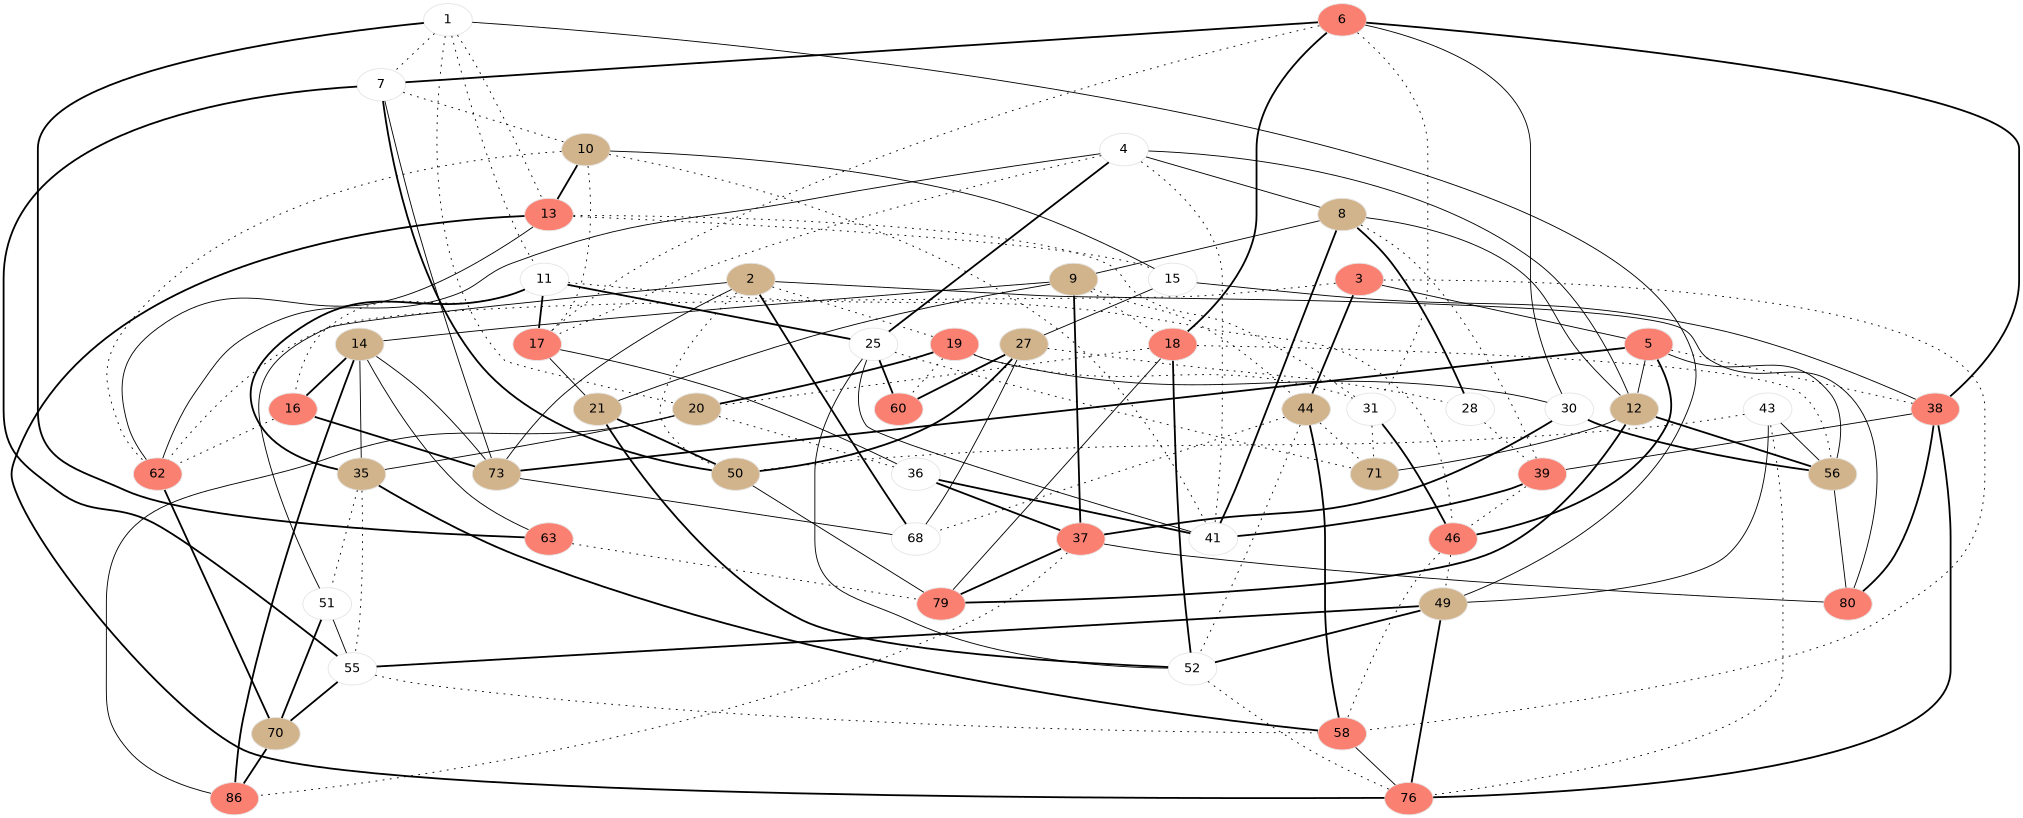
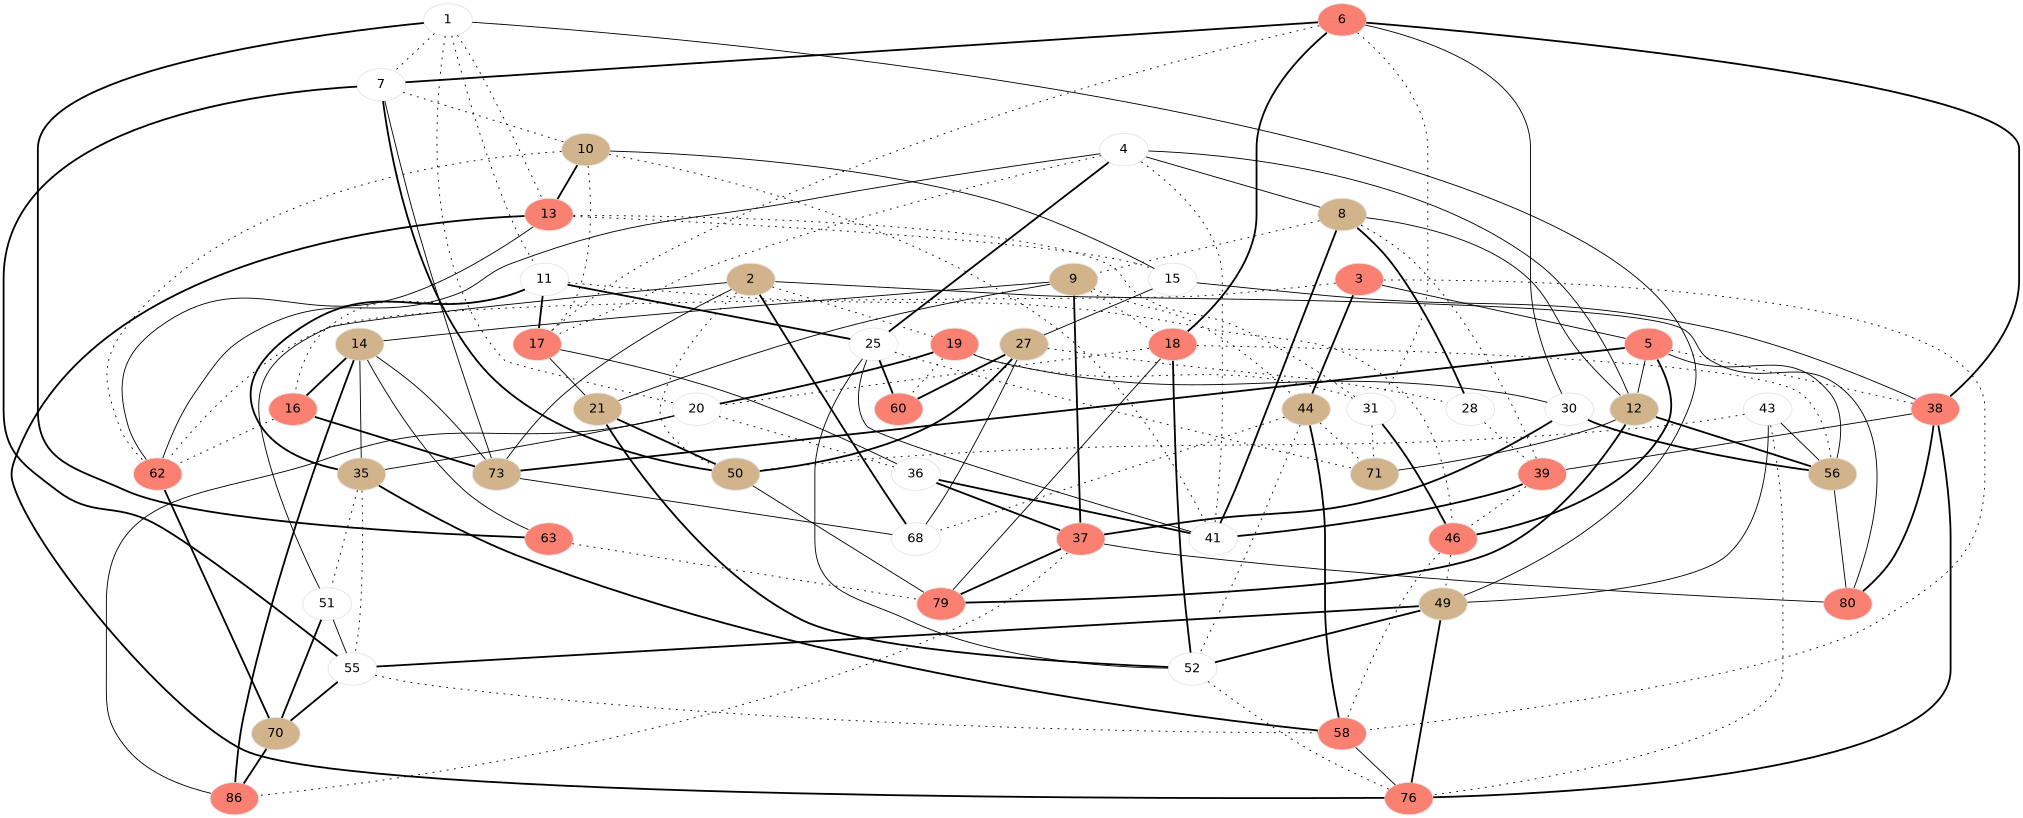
  graph {
    fontname="DejaVu Sans"
    node [color=gray90 fillcolor=salmon fontname="DejaVu Sans" style=filled]
    edge [fontname="DejaVu Sans" style=bold]
    1 [fillcolor=white super="+54"]
    7 [fillcolor=white super="+84"]
    11 [fillcolor=white super="+47"]
    13 [super="+33"]
-   20 [fillcolor=tan super="+23"]
+   20 [fillcolor=white super="+23"]
    49 [fillcolor=tan super="+66"]
    63
    50 [fillcolor=tan super="+78"]
    n9 [fillcolor=tan label=73 super="+72"]
    10 [fillcolor=tan super="+48"]
    55 [fillcolor=white super="+83"]
    17 [super="+65"]
    25 [fillcolor=white super="+88"]
    46 [super="+89"]
    16
    35 [fillcolor=tan super="+74"]
    62 [super="+82"]
    31 [fillcolor=white super="+61"]
    15 [fillcolor=white]
    76 [super="+85"]
    86
    36 [fillcolor=white]
    52 [fillcolor=white super="+69"]
    79 [super="+81"]
    2 [fillcolor=tan super="+24"]
    19 [super="+57"]
    51 [fillcolor=white]
    68 [fillcolor=white]
    80
    30 [fillcolor=white]
    60
    70 [fillcolor=tan]
    5 [super="+22"]
    12 [fillcolor=tan super="+64"]
    38 [super="+59"]
    56 [fillcolor=tan super="+73"]
    3
    44 [fillcolor=tan super="+90"]
    58 [super="+67"]
    71 [fillcolor=tan]
    4 [fillcolor=white super="+26"]
    8 [fillcolor=tan super="+42"]
    41 [fillcolor=white super="+75"]
    9 [fillcolor=tan super="+29"]
    28 [fillcolor=white]
    39 [super="+40"]
    21 [fillcolor=tan]
    6 [super="+32"]
    18 [super="+87"]
    37 [super="+77"]
    14 [fillcolor=tan super="+34"]
    27 [fillcolor=tan super="+45"]
    43 [fillcolor=white]
    1 -- 7 [style=dotted]
    1 -- 11 [style=dotted]
    1 -- 13 [style=dotted]
    1 -- 20 [style=dotted]
    1 -- 49 [style=solid]
    1 -- 63
    7 -- 50
    7 -- n9 [style=solid]
    7 -- 10 [style=dotted]
    7 -- 55
    11 -- 17
    11 -- 25
    11 -- 46 [style=dotted]
    11 -- 16 [style=dotted]
    11 -- 35
    13 -- 62 [style=solid]
    13 -- 31 [style=dotted]
    13 -- 15 [style=dotted]
    13 -- 76
    20 -- 35 [style=solid]
    20 -- 86 [style=solid]
    20 -- 36 [style=dotted]
    49 -- 55
    49 -- 76
    49 -- 52
    63 -- 79 [style=dotted weight=2]
    50 -- 79 [style=solid]
    n9 -- 68 [style=solid]
    10 -- 13
    10 -- 17 [style=dotted]
    10 -- 62 [style=dotted]
    10 -- 15 [style=solid]
    10 -- 41 [style=dotted]
    55 -- 70
    55 -- 58 [style=dotted]
    17 -- 36 [style=solid]
    17 -- 21 [style=solid]
    25 -- 52 [style=solid]
    25 -- 60
    25 -- 71 [style=dotted]
    25 -- 41 [style=solid]
    46 -- 49 [style=dotted]
    46 -- 58 [style=dotted]
    16 -- n9
    16 -- 62 [style=dotted]
    35 -- 55 [style=dotted]
    35 -- 51 [style=dotted]
    35 -- 58
    62 -- 70
    31 -- 46
    31 -- 71 [style=dotted]
    15 -- 38 [style=solid]
    15 -- 27 [style=solid]
    36 -- 41
    36 -- 37
    52 -- 76 [style=dotted]
    2 -- 50 [style=dotted]
    2 -- n9 [style=solid]
    2 -- 19 [style=dotted]
    2 -- 51 [style=solid]
    2 -- 68
    2 -- 80 [style=solid]
    19 -- 20
    19 -- 31 [style=dotted weight=2]
    19 -- 30 [style=solid]
    19 -- 60 [style=dotted]
    51 -- 55 [style=solid]
    51 -- 70
    30 -- 56
    30 -- 37
    70 -- 86
    5 -- n9
    5 -- 46
    5 -- 12 [style=solid]
    5 -- 38 [style=dotted]
    5 -- 56 [style=solid]
    12 -- 79
    12 -- 56
    12 -- 71 [style=solid]
    38 -- 76
    38 -- 80
    38 -- 39 [style=solid]
    56 -- 80 [style=solid]
    3 -- 62 [style=dotted]
    3 -- 5 [style=solid]
    3 -- 44
    3 -- 58 [style=dotted]
    44 -- 52 [style=dotted]
    44 -- 68 [style=dotted]
    44 -- 58
    44 -- 71 [style=dotted]
    58 -- 76 [style=solid]
    4 -- 17 [style=dotted]
    4 -- 25
    4 -- 62 [style=solid]
    4 -- 12 [style=solid]
    4 -- 8 [style=solid]
    4 -- 41 [style=dotted]
    8 -- 12 [style=solid]
    8 -- 41
-   8 -- 9 [style=solid]
+   8 -- 9 [style=dotted]
    8 -- 28
    8 -- 39 [style=dotted]
    9 -- 44 [style=dotted]
    9 -- 21 [style=solid]
    9 -- 18 [style=dotted]
    9 -- 37
    9 -- 14 [style=solid]
    28 -- 39 [style=dotted weight=2]
    39 -- 46 [style=dotted]
    39 -- 41
    21 -- 50
    21 -- 52
    6 -- 7
    6 -- 17 [style=dotted]
    6 -- 31 [style=dotted]
    6 -- 30 [style=solid]
    6 -- 38
    6 -- 18
    18 -- 20 [style=dotted]
    18 -- 52
    18 -- 79 [style=solid]
    18 -- 56 [style=dotted]
    37 -- 86 [style=dotted]
    37 -- 79
    37 -- 80 [style=solid]
    14 -- 63 [style=solid]
    14 -- n9 [style=solid]
    14 -- 16
    14 -- 35 [style=solid]
    14 -- 86
    27 -- 50
    27 -- 68 [style=solid]
    27 -- 60 [weight=2]
    27 -- 28 [style=dotted]
    43 -- 49 [style=solid]
    43 -- 50 [style=dotted]
    43 -- 76 [style=dotted]
    43 -- 56 [style=solid]
  }
